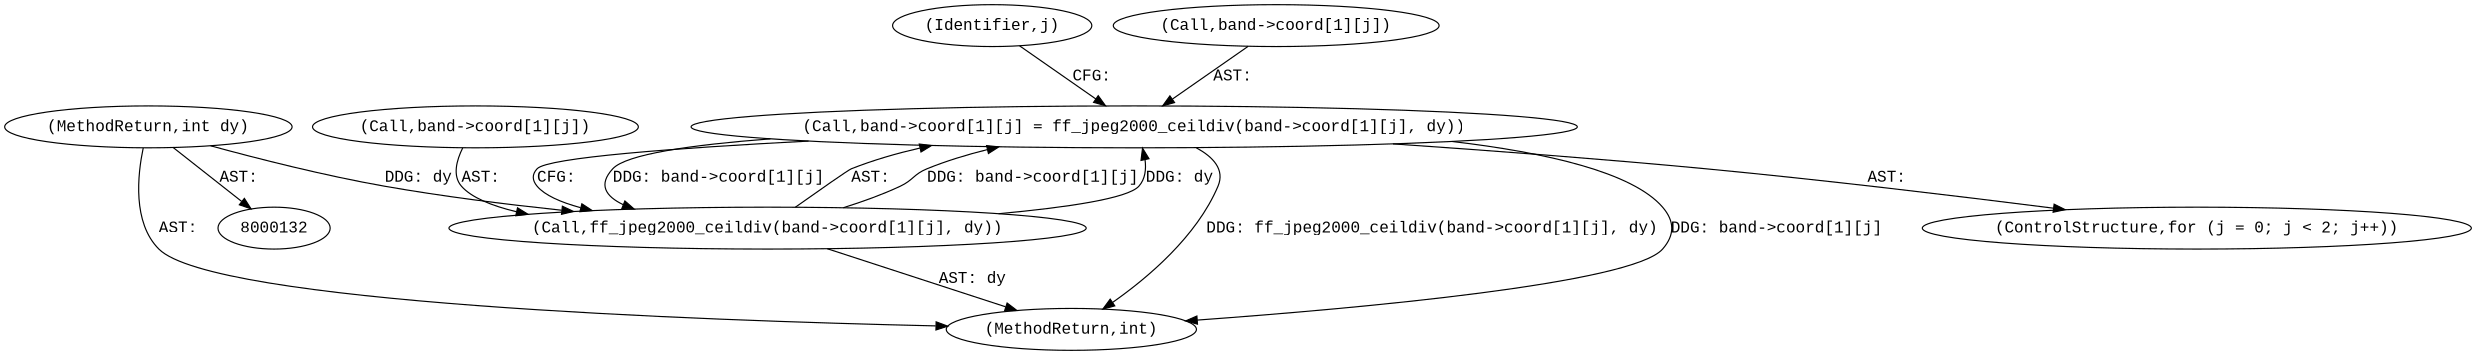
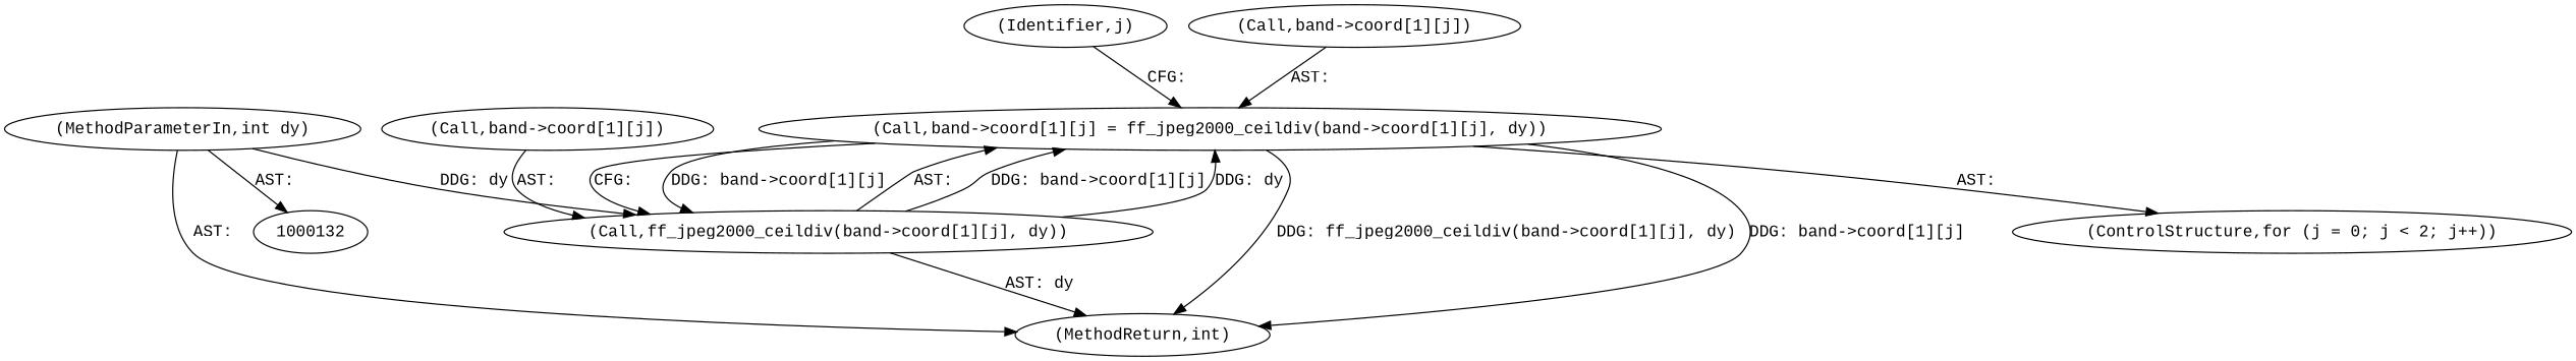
  digraph {
    fontname="Liberation Mono"
    node [fontname="Liberation Mono"]
    edge [fontname="Liberation Mono"]
    n1 [label="(Call,band->coord[1][j] = ff_jpeg2000_ceildiv(band->coord[1][j], dy))"]
    n2 [label="(Call,ff_jpeg2000_ceildiv(band->coord[1][j], dy))"]
    n3 [label="(MethodReturn,int)"]
    n4 [label="(ControlStructure,for (j = 0; j < 2; j++))"]
-   n5 [label="(MethodReturn,int dy)"]
-   1000132 [label=8000132]
+   n5 [label="(MethodParameterIn,int dy)"]
+   1000132
    n7 [label="(Identifier,j)"]
    n8 [label="(Call,band->coord[1][j])"]
    n9 [label="(Call,band->coord[1][j])"]
    n1 -> n2 [label="CFG: "]
    n1 -> n2 [label="DDG: band->coord[1][j]"]
    n1 -> n3 [label="DDG: ff_jpeg2000_ceildiv(band->coord[1][j], dy)"]
    n1 -> n3 [label="DDG: band->coord[1][j]"]
    n1 -> n4 [label="AST: "]
    n2 -> n1 [label="AST: "]
    n2 -> n1 [label="DDG: band->coord[1][j]"]
    n2 -> n1 [label="DDG: dy"]
    n2 -> n3 [label="AST: dy"]
    n5 -> n2 [label="DDG: dy"]
    n5 -> n3 [label="AST: "]
    n5 -> 1000132 [label="AST: "]
    n7 -> n1 [label="CFG: "]
    n8 -> n2 [label="AST: "]
    n9 -> n1 [label="AST: "]
  }
